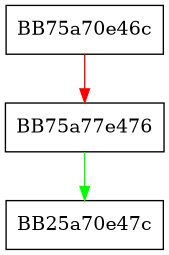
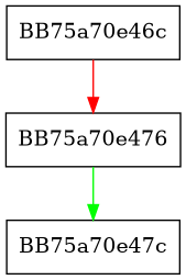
  digraph {
    splines=ortho
    node [shape=box]
    BB75a70e46c
-   BB75a70e476 [label=BB75a77e476]
-   BB75a70e47c [label=BB25a70e47c]
+   BB75a70e476
+   BB75a70e47c
    BB75a70e46c -> BB75a70e476 [color=red]
    BB75a70e476 -> BB75a70e47c [color=green]
  }
